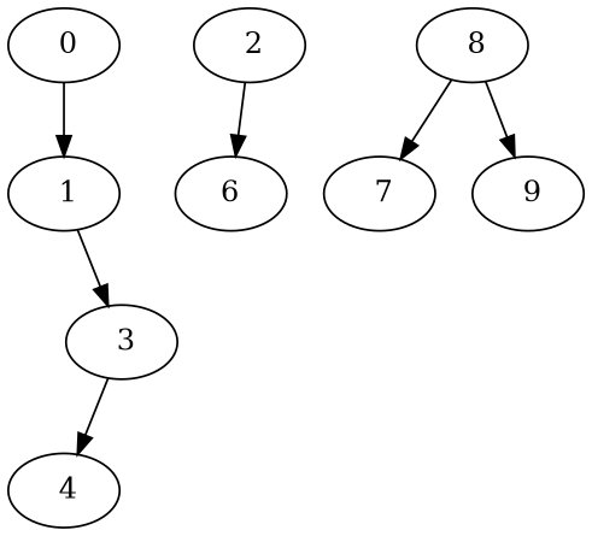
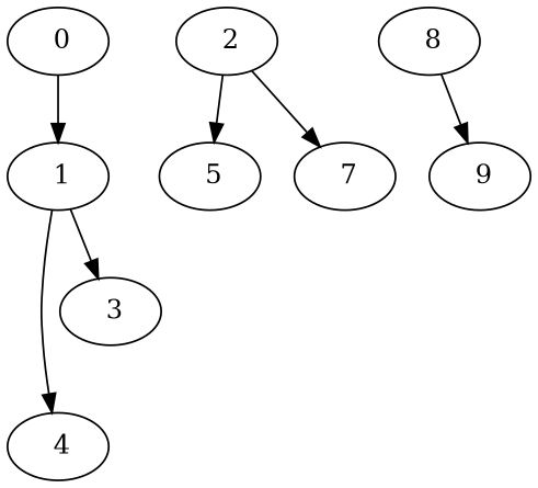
  digraph {
    " 0"
    " 1"
    " 4"
    " 3"
    " 2"
-   " 5" [label=6]
+   " 5"
    " 7"
    " 8"
    " 9"
    " 0" -> " 1"
-   " 3" -> " 4"
+   " 1" -> " 4"
    " 1" -> " 3"
    " 2" -> " 5"
-   " 8" -> " 7"
+   " 2" -> " 7"
    " 8" -> " 9"
  }
